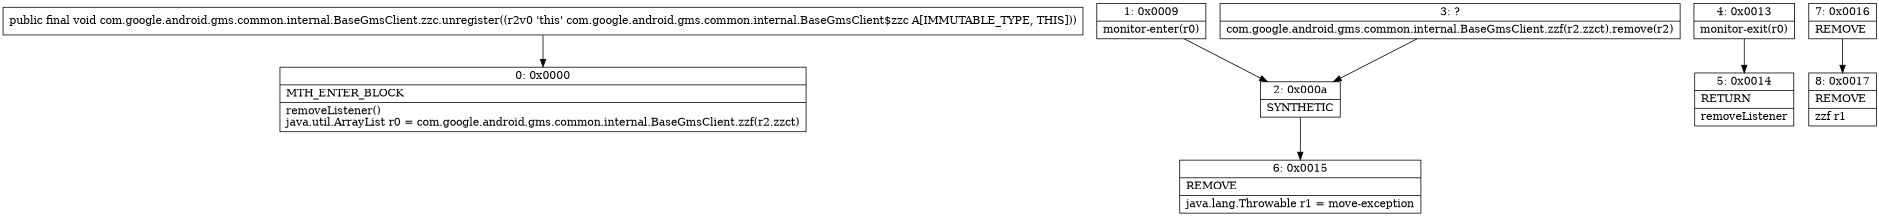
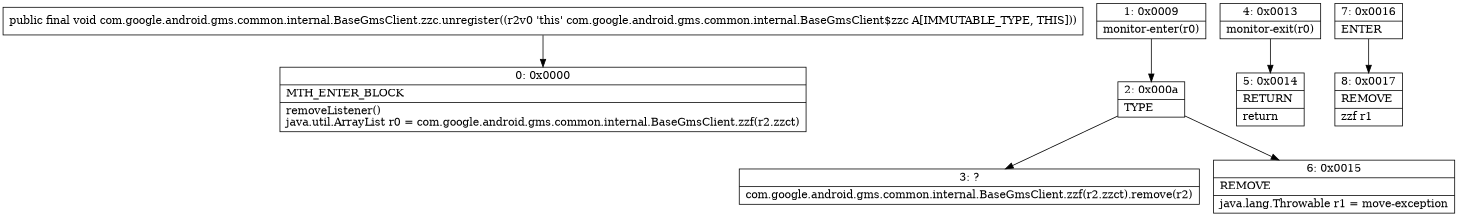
  digraph {
    node [shape=record]
    n1 [label="{0\:\ 0x0000|MTH_ENTER_BLOCK\l|removeListener()\ljava.util.ArrayList r0 = com.google.android.gms.common.internal.BaseGmsClient.zzf(r2.zzct)\l}"]
    n2 [label="{1\:\ 0x0009|monitor\-enter(r0)\l}"]
-   n3 [label="{2\:\ 0x000a|SYNTHETIC\l}"]
+   n3 [label="{2\:\ 0x000a|TYPE\l}"]
    n4 [label="{3\:\ ?|com.google.android.gms.common.internal.BaseGmsClient.zzf(r2.zzct).remove(r2)\l}"]
    n5 [label="{6\:\ 0x0015|REMOVE\l|java.lang.Throwable r1 = move\-exception\l}"]
    n6 [label="{4\:\ 0x0013|monitor\-exit(r0)\l}"]
-   n7 [label="{5\:\ 0x0014|RETURN\l|removeListener\l}"]
-   n8 [label="{7\:\ 0x0016|REMOVE\l}"]
+   n7 [label="{5\:\ 0x0014|RETURN\l|return\l}"]
+   n8 [label="{7\:\ 0x0016|ENTER\l}"]
    n9 [label="{8\:\ 0x0017|REMOVE\l|zzf r1\l}"]
    n10 [label="{public final void com.google.android.gms.common.internal.BaseGmsClient.zzc.unregister((r2v0 'this' com.google.android.gms.common.internal.BaseGmsClient$zzc A[IMMUTABLE_TYPE, THIS])) }"]
    n2 -> n3
-   n4 -> n3
+   n3 -> n4
    n3 -> n5
    n6 -> n7
    n8 -> n9
    n10 -> n1
  }
